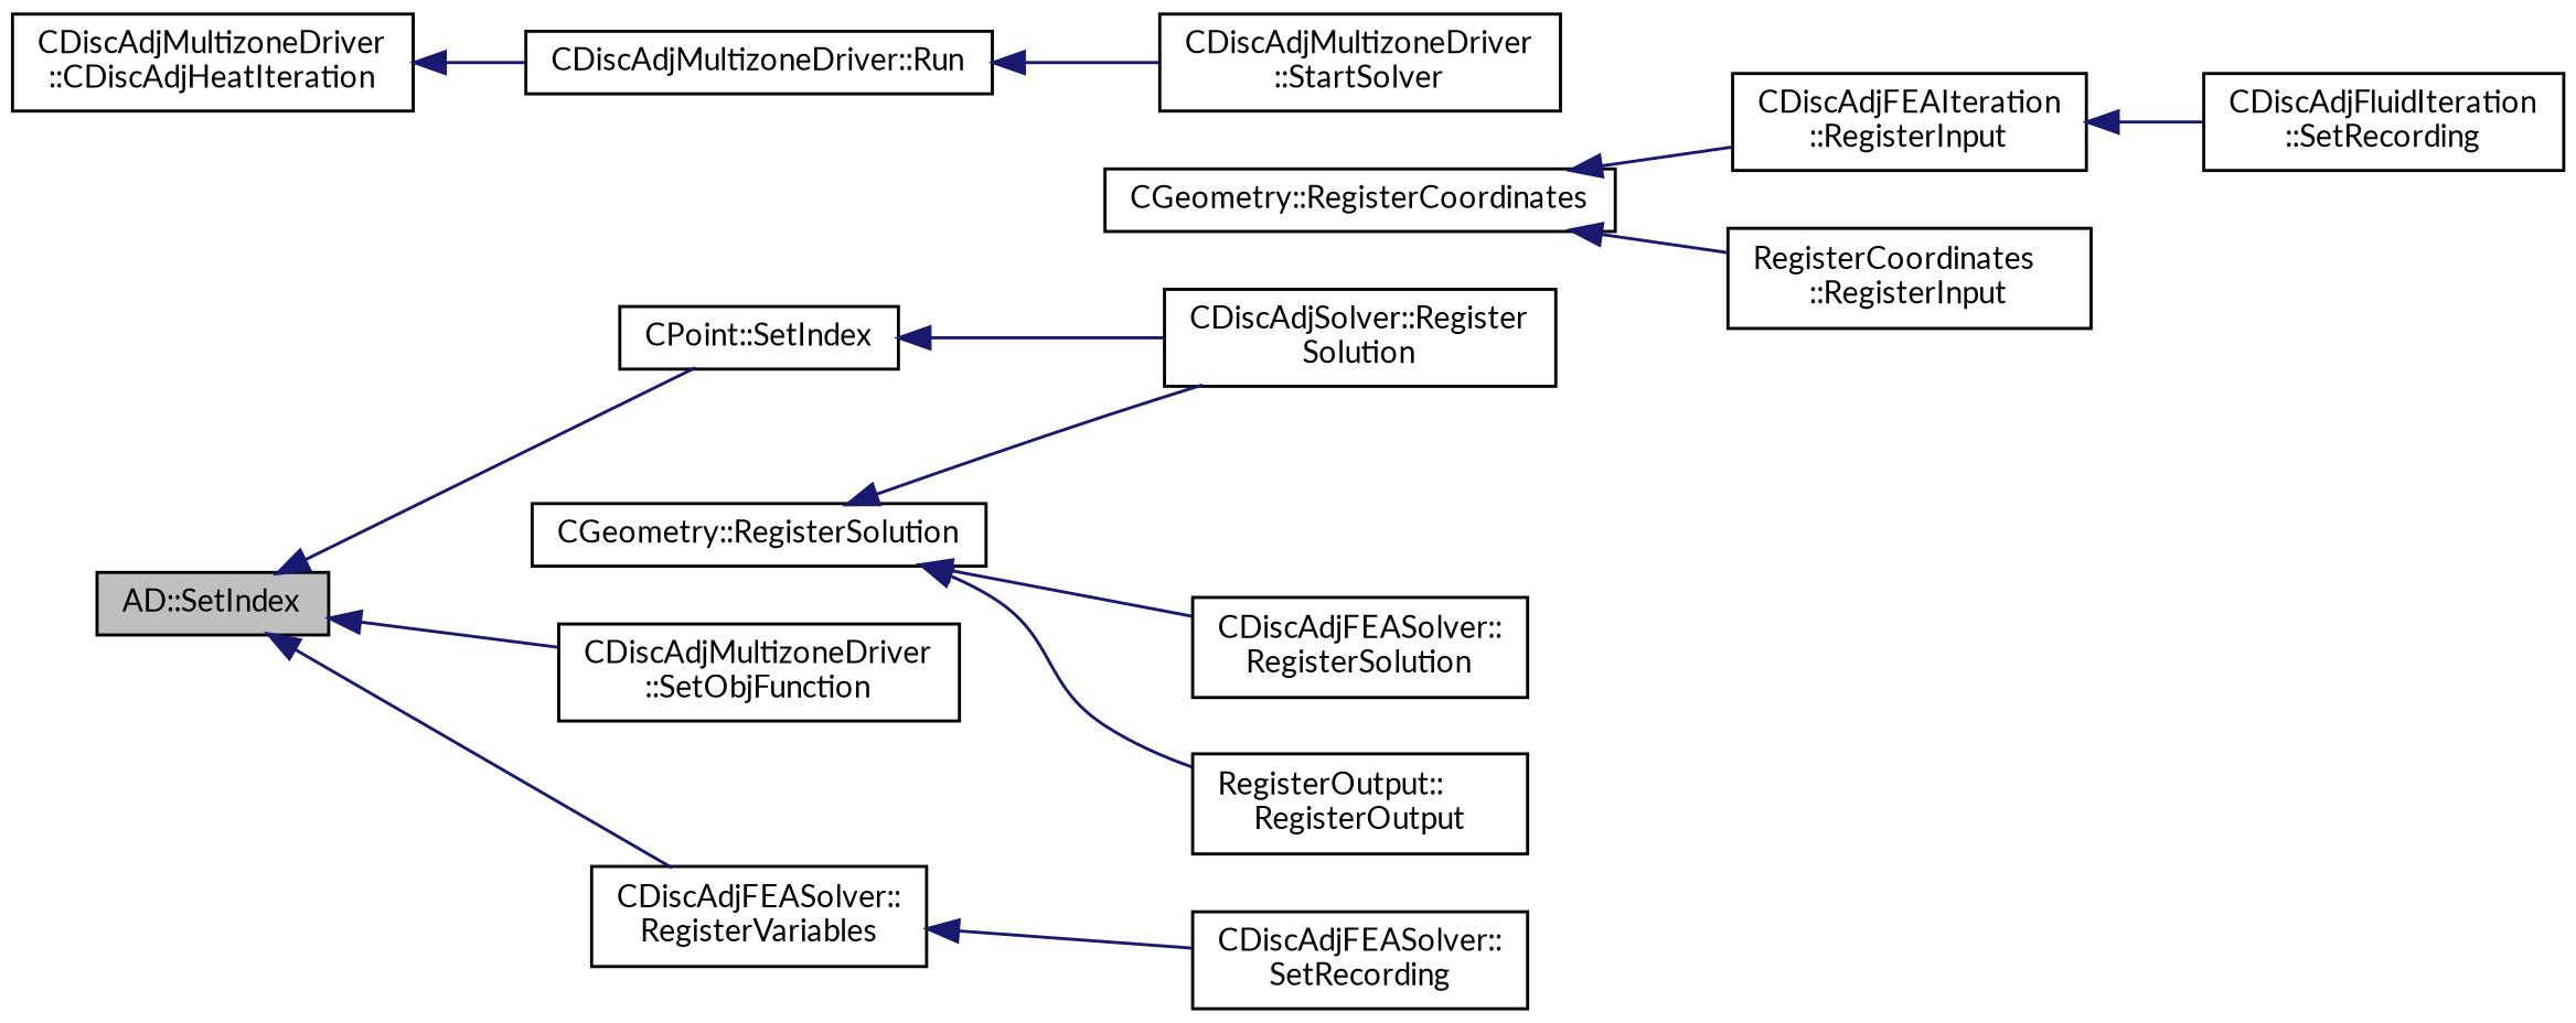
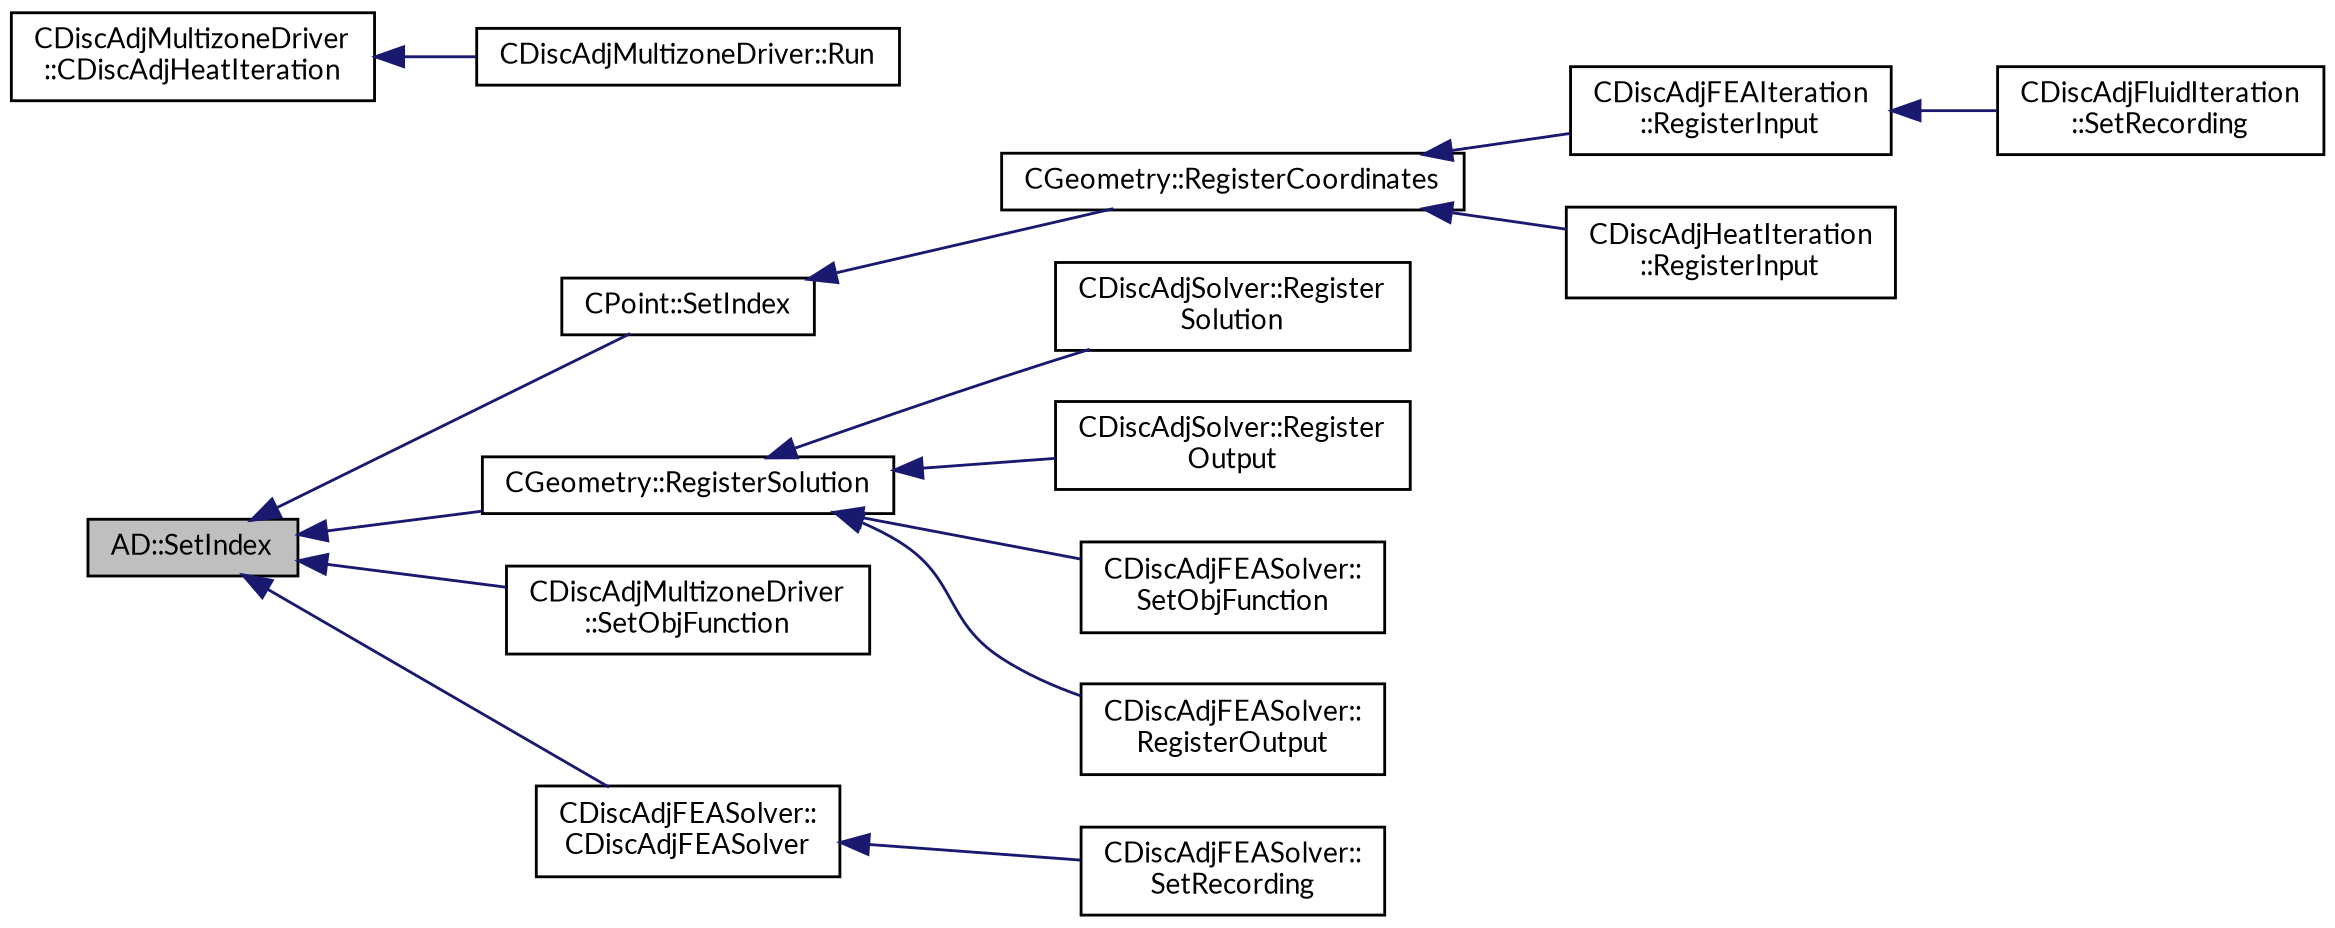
  digraph {
    fontname=Lato
    rankdir=LR
    node [color=black fillcolor=white fontname=Lato fontsize=10 shape=record style=filled]
    edge [color=midnightblue dir=back fontname=Lato fontsize=10 labelfontname=Helvetica labelfontsize=10 style=solid]
    n1 [fillcolor=grey75 fontcolor=black height=0.2 label="AD::SetIndex" width=0.4]
    n2 [height=0.2 label="CPoint::SetIndex" width=0.4]
    n3 [height=0.2 label="CDiscAdjMultizoneDriver\l::SetObjFunction" width=0.4]
-   n4 [height=0.2 label="CDiscAdjFEASolver::\lRegisterVariables" width=0.4]
+   n4 [height=0.2 label="CDiscAdjFEASolver::\lCDiscAdjFEASolver" width=0.4]
    n5 [height=0.2 label="CGeometry::RegisterSolution" width=0.4]
    n6 [height=0.2 label="CGeometry::RegisterCoordinates" width=0.4]
    n7 [height=0.2 label="CDiscAdjFEASolver::\lSetRecording" width=0.4]
    n8 [height=0.2 label="CDiscAdjSolver::Register\lSolution" width=0.4]
-   n10 [height=0.2 label="CDiscAdjFEASolver::\lRegisterSolution" width=0.4]
-   n11 [height=0.2 label="RegisterOutput::\lRegisterOutput" width=0.4]
+   n9 [height=0.2 label="CDiscAdjSolver::Register\lOutput" width=0.4]
+   n10 [height=0.2 label="CDiscAdjFEASolver::\lSetObjFunction" width=0.4]
+   n11 [height=0.2 label="CDiscAdjFEASolver::\lRegisterOutput" width=0.4]
    n12 [height=0.2 label="CDiscAdjFEAIteration\l::RegisterInput" width=0.4]
-   n13 [height=0.2 label="RegisterCoordinates\l::RegisterInput" width=0.4]
+   n13 [height=0.2 label="CDiscAdjHeatIteration\l::RegisterInput" width=0.4]
    n14 [height=0.2 label="CDiscAdjFluidIteration\l::SetRecording" width=0.4]
    n15 [height=0.2 label="CDiscAdjMultizoneDriver::Run" width=0.4]
-   n16 [height=0.2 label="CDiscAdjMultizoneDriver\l::StartSolver" width=0.4]
    n17 [height=0.2 label="CDiscAdjMultizoneDriver\l::CDiscAdjHeatIteration" width=0.4]
    n1 -> n2
    n1 -> n3
    n1 -> n4
-   n2 -> n8
+   n1 -> n5
+   n2 -> n6
    n4 -> n7
    n5 -> n8
+   n5 -> n9
    n5 -> n10
    n5 -> n11
    n6 -> n12
    n6 -> n13
    n12 -> n14
-   n15 -> n16
    n17 -> n15
  }
